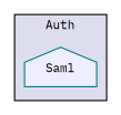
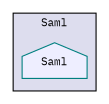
  digraph {
    compound=true
    rankdir=LR
    fontname="IBM Plex Mono"
    n1 [fillcolor="#eeeeff" fontname="IBM Plex Mono" fontsize=10 label=Saml pencolor=black shape=house style=filled color=teal]
    subgraph cluster_1 {
      bgcolor="#ddddee"
      fontsize=10
-     label=Auth
+     label=Saml
      pencolor=black
      n1
    }
  }
